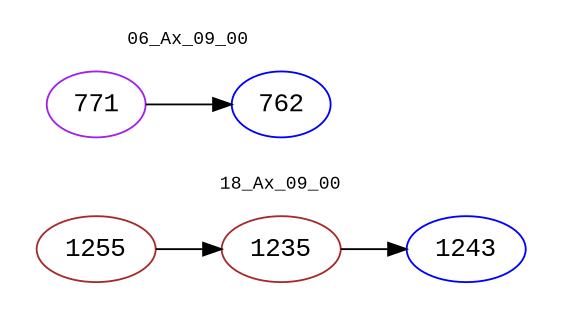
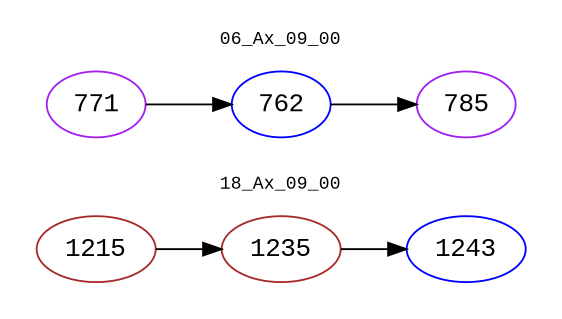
  digraph {
    fontname="Liberation Mono"
    rankdir=LR
    node [color=brown fontname="Liberation Mono"]
    edge [color=black fontname="Liberation Mono"]
-   n1 [label=1255]
+   n1 [label=1215]
    n2 [label=1235]
    n3 [color=blue label=1243]
    n4 [color=blue label=762]
+   n5 [color=purple label=785]
    n6 [color=purple label=771]
    subgraph cluster_1 {
      color=white
      fontsize=10
      label="18_Ax_09_00"
      n1
      n2
      n3
    }
    subgraph cluster_2 {
      color=white
      fontsize=10
      label="06_Ax_09_00"
      n4
+     n5
      n6
    }
    n1 -> n2
    n2 -> n3
+   n4 -> n5
    n6 -> n4
  }
